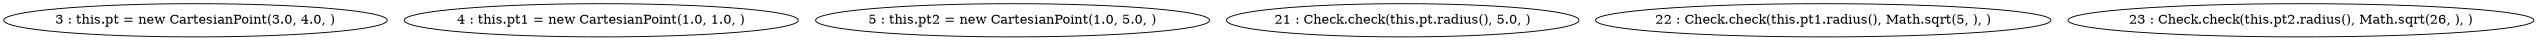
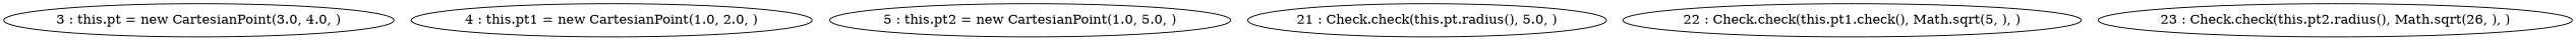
  digraph {
    "3 : this.pt = new CartesianPoint(3.0, 4.0, )"
-   "4 : this.pt1 = new CartesianPoint(1.0, 2.0, )" [label="4 : this.pt1 = new CartesianPoint(1.0, 1.0, )"]
+   "4 : this.pt1 = new CartesianPoint(1.0, 2.0, )"
    "5 : this.pt2 = new CartesianPoint(1.0, 5.0, )"
    "21 : Check.check(this.pt.radius(), 5.0, )"
-   "22 : Check.check(this.pt1.radius(), Math.sqrt(5, ), )"
+   "22 : Check.check(this.pt1.radius(), Math.sqrt(5, ), )" [label="22 : Check.check(this.pt1.check(), Math.sqrt(5, ), )"]
    "23 : Check.check(this.pt2.radius(), Math.sqrt(26, ), )"
  }
